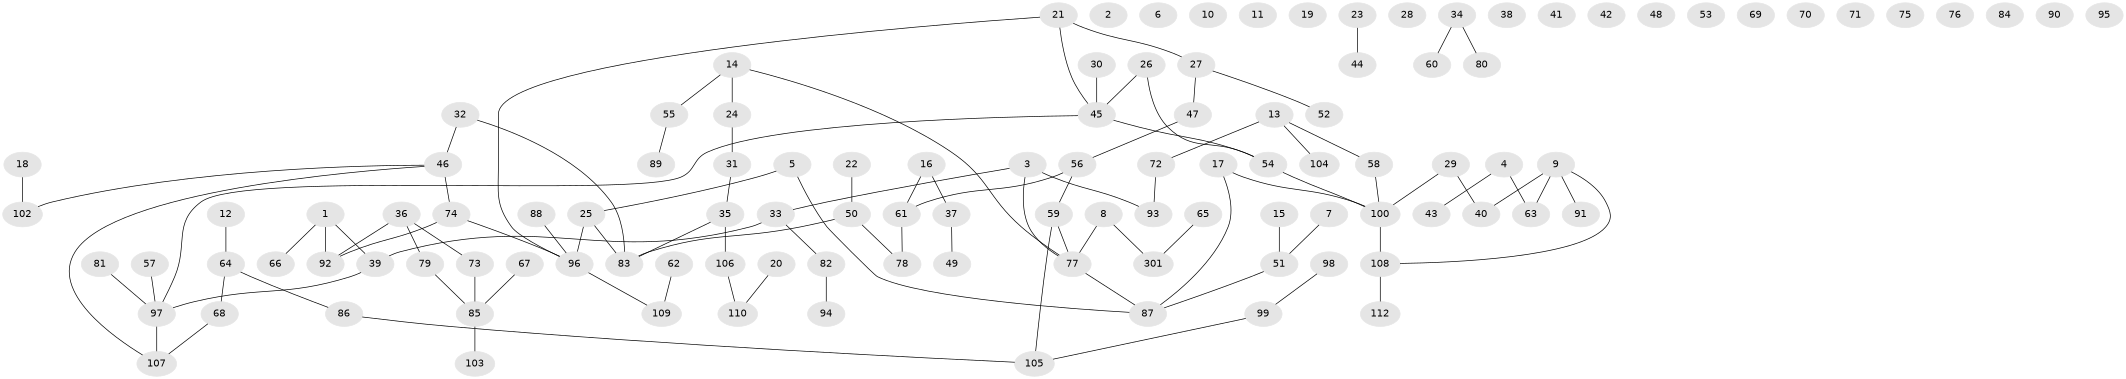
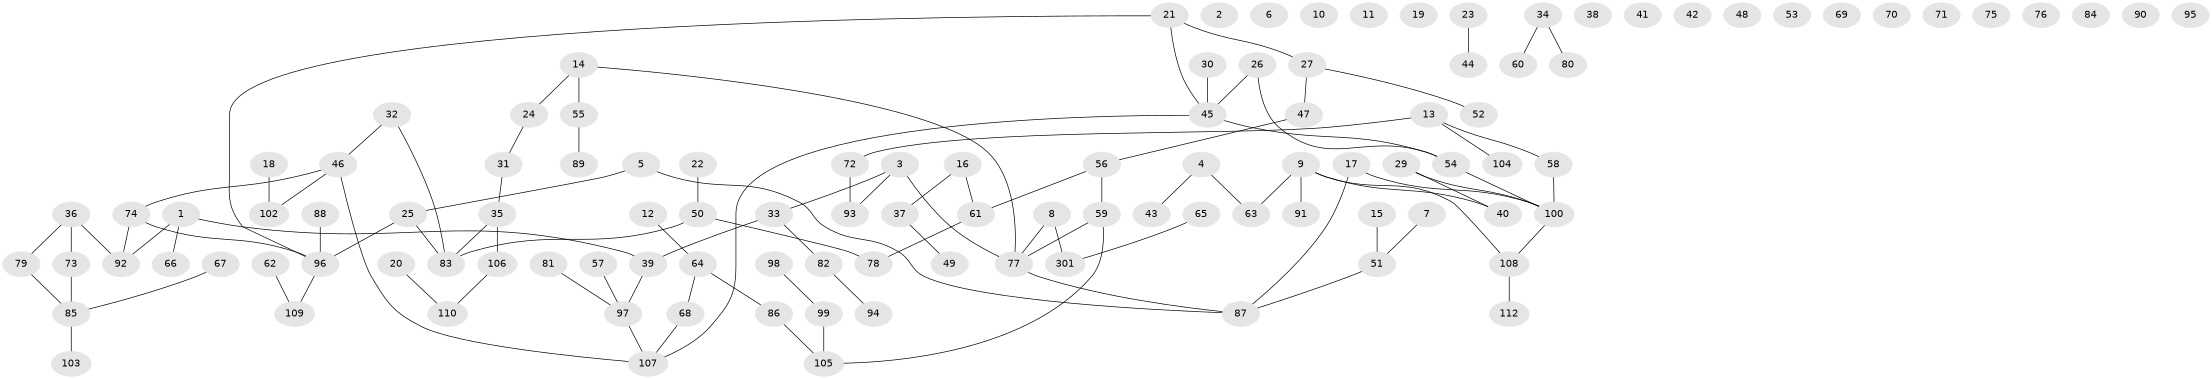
  graph {
    fontname="DejaVu Sans"
    node [color=gray90 fontname="DejaVu Sans" style=filled]
    edge [fontname="DejaVu Sans"]
    1
    39
    66
    92
    97
    2
    3
    33
    77
    93
    82
    87
    4
    43
    63
    5
    25
    96
    83
    46
    102
    74
    107
    6
    7
    51
    8
    n28 [label=301]
    9
    40
    91
    108
    112
    10
    11
    12
    64
    68
    86
    13
    58
    72
    104
    100
    14
    24
    55
    31
    89
    15
    16
    37
    61
    49
    78
    17
    18
    19
    20
    110
    21
    27
    45
    47
    52
    54
    109
    22
    50
    23
    44
    35
    26
    56
-   28
    29
    30
    106
    32
    94
    34
    60
    80
    36
    73
    79
    85
    38
    41
    42
    59
    48
    53
    105
    57
    62
    65
    67
    103
    69
    70
    71
    75
    76
    81
    84
    88
    90
    95
    98
    99
    1 -- 39
    1 -- 66
    1 -- 92
    39 -- 97
    97 -- 107
    3 -- 33
    3 -- 77
    3 -- 93
    33 -- 39
    33 -- 82
    77 -- 87
    82 -- 94
    4 -- 43
    4 -- 63
    5 -- 87
    5 -- 25
    25 -- 96
    25 -- 83
    96 -- 109
    46 -- 102
    46 -- 74
    46 -- 107
    74 -- 92
    74 -- 96
    7 -- 51
    51 -- 87
    8 -- 77
    8 -- n28
    9 -- 63
    9 -- 40
    9 -- 91
    9 -- 108
    108 -- 112
    12 -- 64
    64 -- 68
    64 -- 86
    68 -- 107
    86 -- 105
    13 -- 58
    13 -- 72
    13 -- 104
    58 -- 100
    72 -- 93
    100 -- 108
    14 -- 77
    14 -- 24
    14 -- 55
    24 -- 31
    55 -- 89
    31 -- 35
    15 -- 51
    16 -- 37
    16 -- 61
    37 -- 49
    61 -- 78
    17 -- 87
    17 -- 100
    18 -- 102
    20 -- 110
    21 -- 96
    21 -- 27
    21 -- 45
    27 -- 47
    27 -- 52
-   45 -- 97
+   45 -- 107
    45 -- 54
    47 -- 56
    54 -- 100
    22 -- 50
    50 -- 83
    50 -- 78
    23 -- 44
    35 -- 83
    35 -- 106
    26 -- 45
    26 -- 54
    56 -- 61
    56 -- 59
    29 -- 40
    29 -- 100
    30 -- 45
    106 -- 110
    32 -- 83
    32 -- 46
    34 -- 60
    34 -- 80
    36 -- 92
    36 -- 73
    36 -- 79
    73 -- 85
    79 -- 85
    85 -- 103
    59 -- 77
    59 -- 105
    57 -- 97
    62 -- 109
    65 -- n28
    67 -- 85
    81 -- 97
    88 -- 96
    98 -- 99
    99 -- 105
  }
